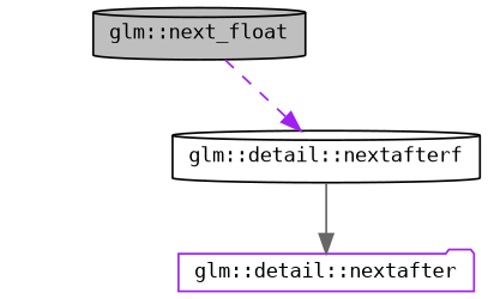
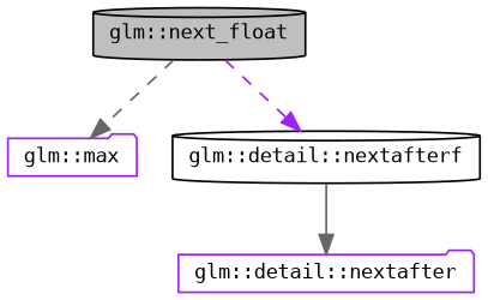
  digraph {
    fontname="DejaVu Sans Mono"
    rankdir=TB
    node [color=black fillcolor=white fontname="DejaVu Sans Mono" fontsize=10 shape=cylinder style=filled]
    edge [color=gray40 fontname="DejaVu Sans Mono" fontsize=10 labelfontname=Helvetica labelfontsize=10 style=dashed]
    n1 [fillcolor=grey75 fontcolor=black height=0.2 label="glm::next_float" width=0.4]
+   n2 [color=purple height=0.2 label="glm::max" shape=folder width=0.4]
    n3 [height=0.2 label="glm::detail::nextafterf" width=0.4]
    n4 [color=purple height=0.2 label="glm::detail::nextafter" shape=folder width=0.4]
+   n1 -> n2
    n1 -> n3 [color=purple]
    n3 -> n4 [style=solid]
  }
